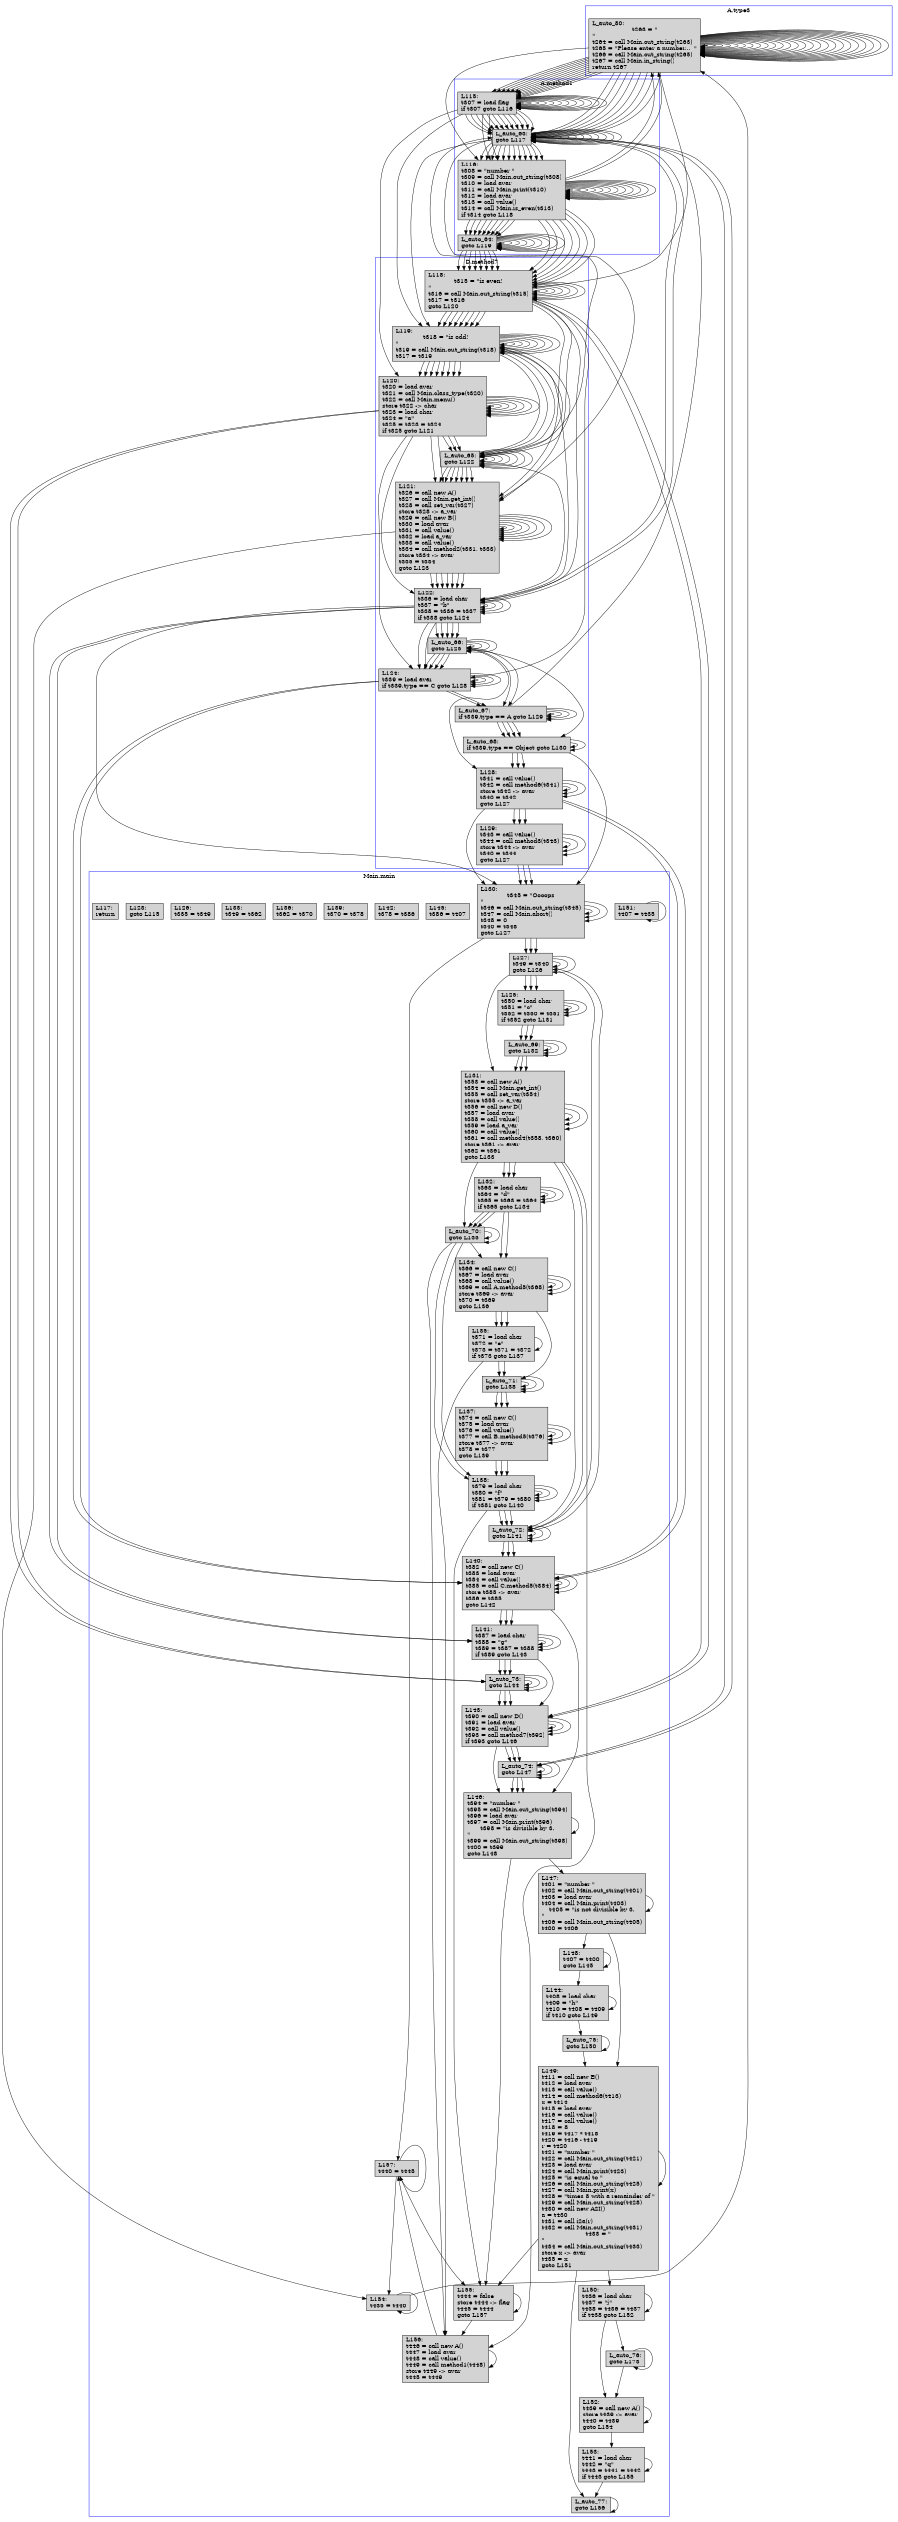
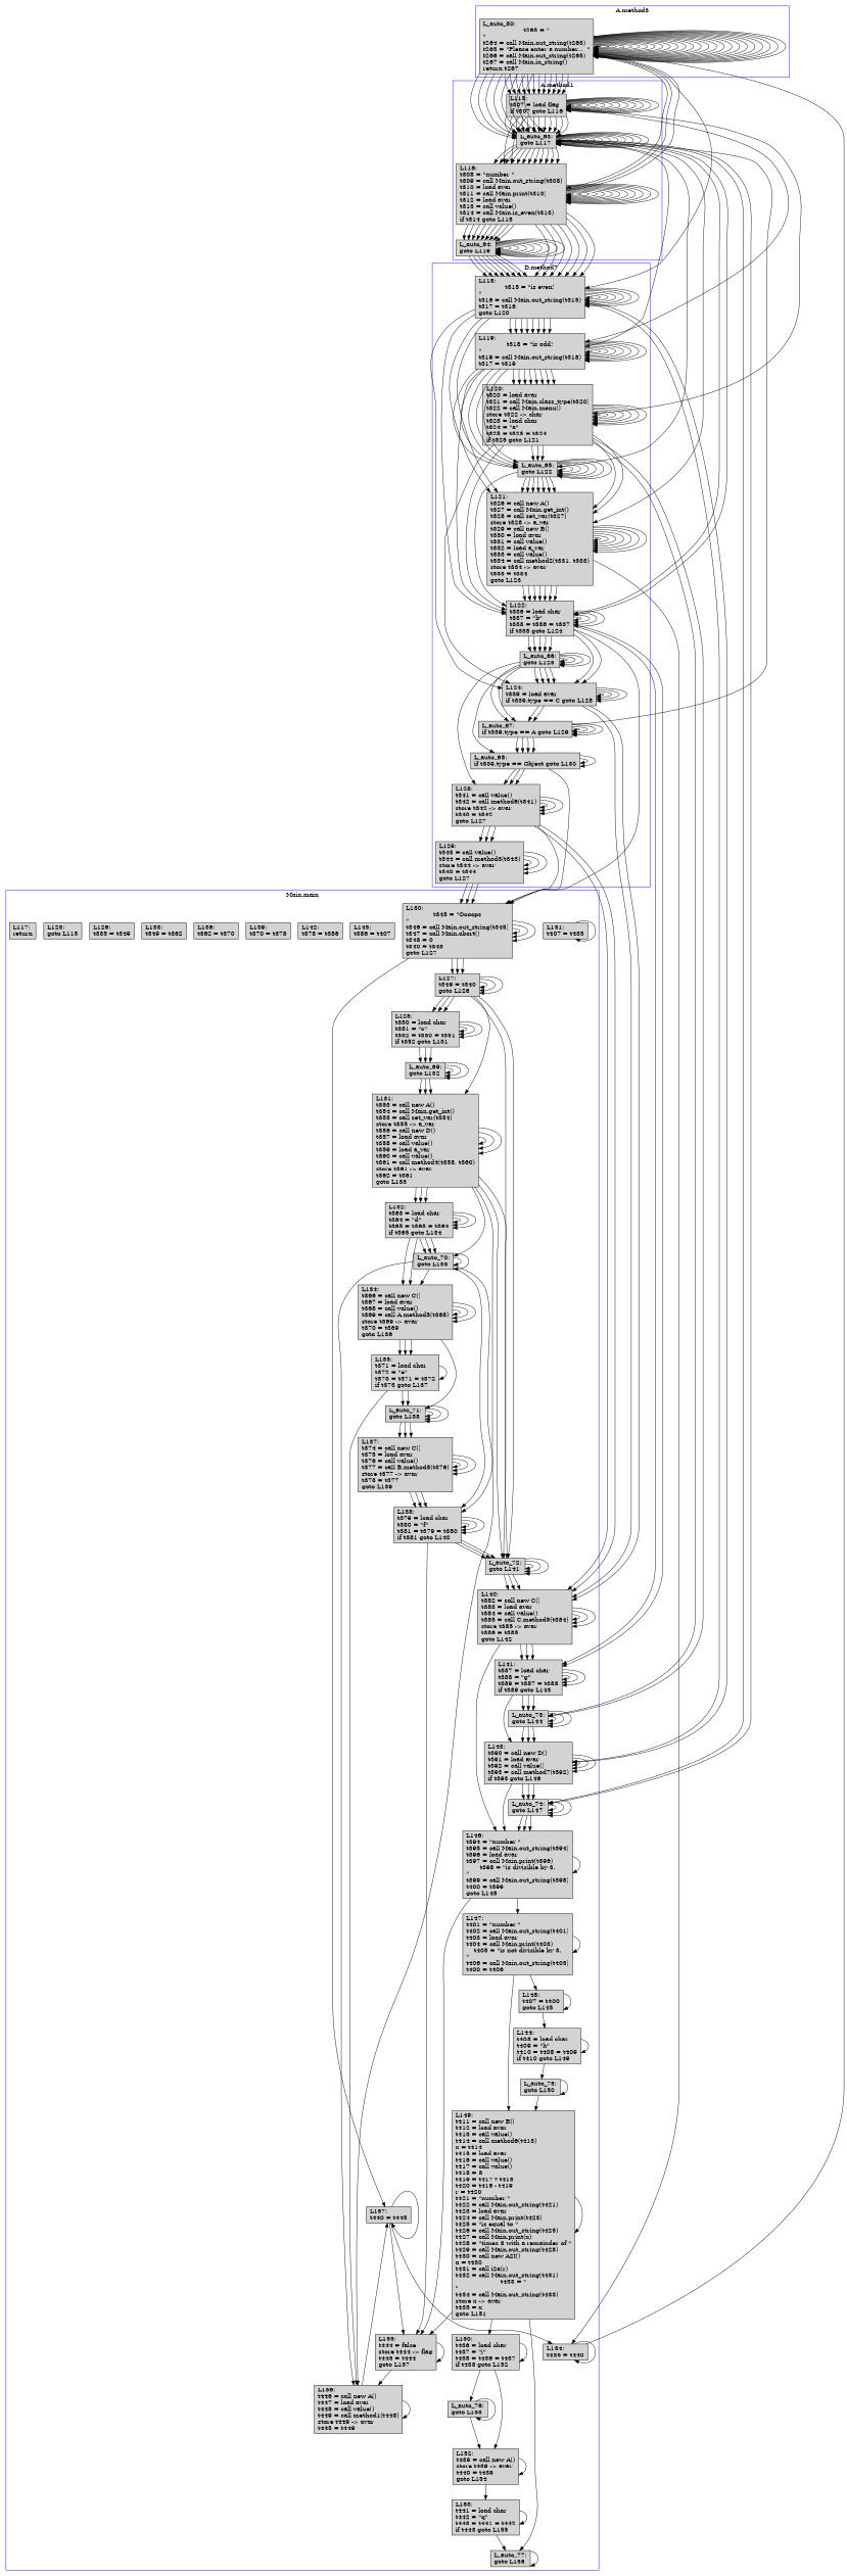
  digraph {
    node [fillcolor=lightgrey shape=box style=filled]
    n1 [label="L_auto_80:\lt263 = \"\n\"\lt264 = call Main.out_string(t263)\lt265 = \"Please enter a number...  \"\lt266 = call Main.out_string(t265)\lt267 = call Main.in_string()\lreturn t267\l"]
    n2 [label="L115:\lt307 = load flag\lif t307 goto L116\l"]
    n3 [label="L_auto_63:\lgoto L117\l"]
    n4 [label="L116:\lt308 = \"number \"\lt309 = call Main.out_string(t308)\lt310 = load avar\lt311 = call Main.print(t310)\lt312 = load avar\lt313 = call value()\lt314 = call Main.is_even(t313)\lif t314 goto L118\l"]
    n5 [label="L_auto_64:\lgoto L119\l"]
    n6 [label="L_auto_67:\lif t339.type == A goto L129\l"]
    n7 [label="L118:\lt315 = \"is even!\n\"\lt316 = call Main.out_string(t315)\lt317 = t316\lgoto L120\l"]
    n8 [label="L119:\lt318 = \"is odd!\n\"\lt319 = call Main.out_string(t318)\lt317 = t319\l"]
    n9 [label="L124:\lt339 = load avar\lif t339.type == C goto L128\l"]
    n10 [label="L120:\lt320 = load avar\lt321 = call Main.class_type(t320)\lt322 = call Main.menu()\lstore t322 -> char\lt323 = load char\lt324 = \"a\"\lt325 = t323 = t324\lif t325 goto L121\l"]
    n11 [label="L_auto_65:\lgoto L122\l"]
    n12 [label="L121:\lt326 = call new A()\lt327 = call Main.get_int()\lt328 = call set_var(t327)\lstore t328 -> a_var\lt329 = call new B()\lt330 = load avar\lt331 = call value()\lt332 = load a_var\lt333 = call value()\lt334 = call method2(t331, t333)\lstore t334 -> avar\lt335 = t334\lgoto L123\l"]
    n13 [label="L122:\lt336 = load char\lt337 = \"b\"\lt338 = t336 = t337\lif t338 goto L124\l"]
    n14 [label="L_auto_66:\lgoto L125\l"]
    n15 [label="L_auto_68:\lif t339.type == Object goto L130\l"]
    n16 [label="L128:\lt341 = call value()\lt342 = call method6(t341)\lstore t342 -> avar\lt340 = t342\lgoto L127\l"]
    n17 [label="L129:\lt343 = call value()\lt344 = call method3(t343)\lstore t344 -> avar\lt340 = t344\lgoto L127\l"]
    n18 [label="L151:\lt407 = t435\l"]
    n19 [label="L154:\lt435 = t440\l"]
    n20 [label="L130:\lt345 = \"Oooops\n\"\lt346 = call Main.out_string(t345)\lt347 = call Main.abort()\lt348 = 0\lt340 = t348\lgoto L127\l"]
    n21 [label="L127:\lt349 = t340\lgoto L126\l"]
    n22 [label="L157:\lt440 = t445\l"]
    n23 [label="L125:\lt350 = load char\lt351 = \"c\"\lt352 = t350 = t351\lif t352 goto L131\l"]
    n24 [label="L131:\lt353 = call new A()\lt354 = call Main.get_int()\lt355 = call set_var(t354)\lstore t355 -> a_var\lt356 = call new D()\lt357 = load avar\lt358 = call value()\lt359 = load a_var\lt360 = call value()\lt361 = call method4(t358, t360)\lstore t361 -> avar\lt362 = t361\lgoto L133\l"]
    n25 [label="L_auto_69:\lgoto L132\l"]
    n26 [label="L132:\lt363 = load char\lt364 = \"d\"\lt365 = t363 = t364\lif t365 goto L134\l"]
    n27 [label="L_auto_70:\lgoto L135\l"]
    n28 [label="L156:\lt446 = call new A()\lt447 = load avar\lt448 = call value()\lt449 = call method1(t448)\lstore t449 -> avar\lt445 = t449\l"]
    n29 [label="L134:\lt366 = call new C()\lt367 = load avar\lt368 = call value()\lt369 = call A.method5(t368)\lstore t369 -> avar\lt370 = t369\lgoto L136\l"]
    n30 [label="L135:\lt371 = load char\lt372 = \"e\"\lt373 = t371 = t372\lif t373 goto L137\l"]
    n31 [label="L_auto_71:\lgoto L138\l"]
    n32 [label="L137:\lt374 = call new C()\lt375 = load avar\lt376 = call value()\lt377 = call B.method5(t376)\lstore t377 -> avar\lt378 = t377\lgoto L139\l"]
    n33 [label="L138:\lt379 = load char\lt380 = \"f\"\lt381 = t379 = t380\lif t381 goto L140\l"]
    n34 [label="L_auto_72:\lgoto L141\l"]
    n35 [label="L155:\lt444 = false\lstore t444 -> flag\lt445 = t444\lgoto L157\l"]
    n36 [label="L140:\lt382 = call new C()\lt383 = load avar\lt384 = call value()\lt385 = call C.method5(t384)\lstore t385 -> avar\lt386 = t385\lgoto L142\l"]
    n37 [label="L141:\lt387 = load char\lt388 = \"g\"\lt389 = t387 = t388\lif t389 goto L143\l"]
    n38 [label="L146:\lt394 = \"number \"\lt395 = call Main.out_string(t394)\lt396 = load avar\lt397 = call Main.print(t396)\lt398 = \"is divisible by 3.\n\"\lt399 = call Main.out_string(t398)\lt400 = t399\lgoto L148\l"]
    n39 [label="L_auto_73:\lgoto L144\l"]
    n40 [label="L143:\lt390 = call new D()\lt391 = load avar\lt392 = call value()\lt393 = call method7(t392)\lif t393 goto L146\l"]
    n41 [label="L_auto_74:\lgoto L147\l"]
    n42 [label="L147:\lt401 = \"number \"\lt402 = call Main.out_string(t401)\lt403 = load avar\lt404 = call Main.print(t403)\lt405 = \"is not divisible by 3.\n\"\lt406 = call Main.out_string(t405)\lt400 = t406\l"]
    n43 [label="L148:\lt407 = t400\lgoto L145\l"]
    n44 [label="L149:\lt411 = call new E()\lt412 = load avar\lt413 = call value()\lt414 = call method6(t413)\lx = t414\lt415 = load avar\lt416 = call value()\lt417 = call value()\lt418 = 8\lt419 = t417 * t418\lt420 = t416 - t419\lr = t420\lt421 = \"number \"\lt422 = call Main.out_string(t421)\lt423 = load avar\lt424 = call Main.print(t423)\lt425 = \"is equal to \"\lt426 = call Main.out_string(t425)\lt427 = call Main.print(x)\lt428 = \"times 8 with a remainder of \"\lt429 = call Main.out_string(t428)\lt430 = call new A2I()\la = t430\lt431 = call i2a(r)\lt432 = call Main.out_string(t431)\lt433 = \"\n\"\lt434 = call Main.out_string(t433)\lstore x -> avar\lt435 = x\lgoto L151\l"]
    n45 [label="L144:\lt408 = load char\lt409 = \"h\"\lt410 = t408 = t409\lif t410 goto L149\l"]
    n46 [label="L_auto_75:\lgoto L150\l"]
    n47 [label="L150:\lt436 = load char\lt437 = \"j\"\lt438 = t436 = t437\lif t438 goto L152\l"]
    n48 [label="L_auto_77:\lgoto L156\l"]
-   n49 [label="L_auto_76:\lgoto L173\l"]
+   n49 [label="L_auto_76:\lgoto L153\l"]
    n50 [label="L152:\lt439 = call new A()\lstore t439 -> avar\lt440 = t439\lgoto L154\l"]
    n51 [label="L153:\lt441 = load char\lt442 = \"q\"\lt443 = t441 = t442\lif t443 goto L155\l"]
    n52 [label="L145:\lt386 = t407\l"]
    n53 [label="L142:\lt378 = t386\l"]
    n54 [label="L139:\lt370 = t378\l"]
    n55 [label="L136:\lt362 = t370\l"]
    n56 [label="L133:\lt349 = t362\l"]
    n57 [label="L126:\lt335 = t349\l"]
    n58 [label="L123:\lgoto L115\l"]
    n59 [label="L117:\lreturn\l"]
    subgraph cluster_1 {
      color=blue
-     label="A.type3"
+     label="A.method3"
      n1
    }
    subgraph cluster_2 {
      color=blue
      label="A.method1"
      n2
      n3
      n4
      n5
    }
    subgraph cluster_3 {
      color=blue
      label="A.method1"
    }
    subgraph cluster_4 {
      color=blue
      label="A.method2"
    }
    subgraph cluster_5 {
      color=blue
      label="A.method4"
    }
    subgraph cluster_6 {
      color=blue
      label="A.value"
    }
    subgraph cluster_7 {
      color=blue
      label="A.set_var"
    }
    subgraph cluster_8 {
      color=blue
      label="B.method5"
    }
    subgraph cluster_9 {
      color=blue
      label="C.method5"
    }
    subgraph cluster_10 {
      color=blue
      label="C.method6"
    }
    subgraph cluster_11 {
      color=blue
      label="D.method7"
      n6
      n7
      n8
      n9
      n10
      n11
      n12
      n13
      n14
      n15
      n16
      n17
    }
    subgraph cluster_12 {
      color=blue
      label="E.method6"
    }
    subgraph cluster_13 {
      color=blue
      label="A2I.a2i"
    }
    subgraph cluster_14 {
      color=blue
      label="Main.print"
    }
    subgraph cluster_15 {
      color=blue
      label="A2I.i2a"
    }
    subgraph cluster_16 {
      color=blue
      label="A2I.i2a_aux"
    }
    subgraph cluster_17 {
      color=blue
      label="Main.main"
      n18
      n19
      n20
      n21
      n22
      n23
      n24
      n25
      n26
      n27
      n28
      n29
      n30
      n31
      n32
      n33
      n34
      n35
      n36
      n37
      n38
      n39
      n40
      n41
      n42
      n43
      n44
      n45
      n46
      n47
      n48
      n49
      n50
      n51
      n52
      n53
      n54
      n55
      n56
      n57
      n58
      n59
    }
    subgraph cluster_18 {
      color=blue
      label="Main.is_even"
    }
    subgraph cluster_19 {
      color=blue
      label="A2I.c2i"
    }
    subgraph cluster_20 {
      color=blue
      label="A2I.i2c"
    }
    subgraph cluster_21 {
      color=blue
      label="A2I.a2i_aux"
    }
    subgraph cluster_22 {
      color=blue
      label="Main.class_type"
    }
    subgraph cluster_23 {
      color=blue
      label="Main.menu"
    }
    subgraph cluster_24 {
      color=blue
      label="Main.get_int"
    }
    subgraph cluster_25 {
      color=blue
      label="Main.prompt"
    }
    n1 -> n1
    n1 -> n1
    n1 -> n1
    n1 -> n1
    n1 -> n1
    n1 -> n1
    n1 -> n1
    n1 -> n1
    n1 -> n1
    n1 -> n1
    n1 -> n1
    n1 -> n1
    n1 -> n1
    n1 -> n1
    n1 -> n1
    n1 -> n1
    n1 -> n1
    n1 -> n1
    n1 -> n1
    n1 -> n1
    n1 -> n1
    n1 -> n1
    n1 -> n1
    n1 -> n1
    n1 -> n1
    n1 -> n2
    n1 -> n2
    n1 -> n2
    n1 -> n2
    n1 -> n2
    n1 -> n2
    n1 -> n2
    n1 -> n2
    n1 -> n2
    n1 -> n2
    n1 -> n2
    n1 -> n2
    n1 -> n3
    n1 -> n3
    n1 -> n3
    n1 -> n3
    n1 -> n3
    n1 -> n3
    n1 -> n3
    n1 -> n3
    n1 -> n4
    n1 -> n7
    n2 -> n2
    n2 -> n2
    n2 -> n2
    n2 -> n2
    n2 -> n2
    n2 -> n2
    n2 -> n2
    n2 -> n2
    n2 -> n2
    n2 -> n2
    n2 -> n2
    n2 -> n2
    n2 -> n3
    n2 -> n3
    n2 -> n3
    n2 -> n3
    n2 -> n3
    n2 -> n3
    n2 -> n3
    n2 -> n3
    n2 -> n3
    n2 -> n3
    n2 -> n3
    n2 -> n3
    n2 -> n4
    n2 -> n4
    n2 -> n8
    n2 -> n10
    n3 -> n3
    n3 -> n3
    n3 -> n3
    n3 -> n3
    n3 -> n3
    n3 -> n3
    n3 -> n3
    n3 -> n3
    n3 -> n3
    n3 -> n3
    n3 -> n3
    n3 -> n3
    n3 -> n4
    n3 -> n4
    n3 -> n4
    n3 -> n4
    n3 -> n4
    n3 -> n4
    n3 -> n4
    n3 -> n4
    n3 -> n4
    n3 -> n4
    n3 -> n4
    n3 -> n4
    n3 -> n8
-   n11 -> n3
+   n3 -> n11
    n3 -> n12
    n3 -> n13
    n3 -> n13
    n3 -> n41
    n3 -> n41
    n4 -> n1
    n4 -> n1
    n4 -> n4
    n4 -> n4
    n4 -> n4
    n4 -> n4
    n4 -> n4
    n4 -> n4
    n4 -> n4
    n4 -> n4
    n4 -> n4
    n4 -> n4
    n4 -> n4
    n4 -> n4
    n4 -> n5
    n4 -> n5
    n4 -> n5
    n4 -> n5
    n4 -> n5
    n4 -> n5
    n4 -> n5
    n4 -> n5
    n4 -> n5
    n4 -> n7
    n4 -> n7
    n4 -> n7
    n4 -> n7
    n4 -> n7
    n4 -> n7
    n4 -> n7
    n5 -> n5
    n5 -> n5
    n5 -> n5
    n5 -> n5
    n5 -> n5
    n5 -> n5
    n5 -> n5
    n5 -> n5
    n5 -> n5
    n5 -> n7
    n5 -> n7
    n5 -> n7
    n5 -> n7
    n5 -> n7
    n5 -> n7
    n5 -> n7
    n5 -> n7
    n6 -> n3
    n6 -> n6
    n6 -> n6
    n6 -> n6
    n6 -> n6
    n6 -> n15
    n6 -> n15
    n6 -> n15
    n6 -> n15
    n7 -> n7
    n7 -> n7
    n7 -> n7
    n7 -> n7
    n7 -> n7
    n7 -> n7
    n7 -> n7
    n7 -> n8
    n7 -> n8
    n7 -> n8
    n7 -> n8
    n7 -> n8
    n7 -> n8
    n7 -> n8
    n7 -> n8
    n7 -> n9
    n7 -> n12
    n7 -> n12
    n7 -> n13
    n7 -> n40
    n7 -> n40
    n8 -> n8
    n8 -> n8
    n8 -> n8
    n8 -> n8
    n8 -> n8
    n8 -> n8
    n8 -> n8
    n8 -> n8
    n8 -> n10
    n8 -> n10
    n8 -> n10
    n8 -> n10
    n8 -> n10
    n8 -> n10
    n8 -> n10
    n8 -> n10
    n8 -> n11
    n8 -> n11
    n8 -> n11
    n8 -> n11
    n8 -> n11
    n8 -> n13
    n9 -> n6
    n9 -> n6
    n9 -> n9
    n9 -> n9
    n9 -> n9
    n9 -> n9
    n9 -> n36
    n9 -> n36
    n10 -> n9
    n10 -> n10
    n10 -> n10
    n10 -> n10
    n10 -> n10
    n10 -> n10
    n10 -> n10
    n10 -> n10
    n10 -> n11
    n10 -> n11
    n10 -> n11
    n10 -> n12
    n10 -> n12
    n10 -> n13
    n10 -> n39
    n10 -> n39
    n11 -> n11
    n11 -> n11
    n11 -> n11
    n11 -> n11
    n11 -> n11
    n11 -> n11
    n11 -> n11
    n11 -> n12
    n11 -> n12
    n11 -> n12
    n11 -> n12
    n11 -> n12
    n11 -> n12
    n11 -> n12
    n11 -> n13
    n12 -> n12
    n12 -> n12
    n12 -> n12
    n12 -> n12
    n12 -> n12
    n12 -> n12
    n12 -> n12
    n12 -> n13
    n12 -> n13
    n12 -> n13
    n12 -> n13
    n12 -> n13
    n12 -> n13
    n12 -> n13
    n12 -> n19
    n13 -> n9
    n13 -> n9
    n13 -> n13
    n13 -> n13
    n13 -> n13
    n13 -> n13
    n13 -> n14
    n13 -> n14
    n13 -> n14
    n13 -> n14
    n13 -> n14
    n13 -> n20
    n13 -> n37
    n13 -> n37
    n14 -> n6
    n14 -> n6
    n14 -> n9
    n14 -> n9
    n14 -> n9
    n14 -> n9
    n14 -> n14
    n14 -> n14
    n14 -> n14
    n14 -> n14
    n14 -> n15
    n14 -> n16
    n15 -> n15
    n15 -> n15
    n15 -> n16
    n15 -> n16
    n15 -> n16
    n15 -> n20
    n16 -> n16
    n16 -> n16
    n16 -> n16
    n16 -> n17
    n16 -> n17
    n16 -> n17
    n16 -> n20
    n16 -> n36
    n16 -> n36
    n17 -> n17
    n17 -> n17
    n17 -> n17
    n17 -> n20
    n17 -> n20
    n17 -> n20
    n18 -> n18
    n19 -> n1
    n19 -> n19
    n20 -> n20
    n20 -> n20
    n20 -> n20
    n20 -> n21
    n20 -> n21
    n20 -> n21
    n20 -> n22
    n21 -> n21
    n21 -> n21
    n21 -> n21
    n21 -> n23
    n21 -> n23
    n21 -> n23
    n21 -> n24
    n21 -> n34
    n21 -> n34
    n22 -> n19
    n22 -> n22
    n22 -> n35
    n23 -> n23
    n23 -> n23
    n23 -> n23
    n23 -> n25
    n23 -> n25
    n23 -> n25
    n24 -> n24
    n24 -> n24
    n24 -> n24
    n24 -> n26
    n24 -> n26
    n24 -> n26
    n24 -> n27
    n24 -> n28
    n24 -> n34
    n24 -> n34
    n25 -> n24
    n25 -> n24
    n25 -> n24
    n25 -> n25
    n25 -> n25
    n25 -> n25
    n26 -> n26
    n26 -> n26
    n26 -> n26
    n26 -> n27
    n26 -> n27
    n26 -> n27
    n26 -> n29
    n26 -> n29
    n27 -> n27
    n27 -> n27
    n27 -> n28
    n27 -> n29
    n27 -> n33
    n27 -> n33
    n28 -> n22
    n28 -> n28
    n29 -> n29
    n29 -> n29
    n29 -> n29
    n29 -> n30
    n29 -> n30
    n29 -> n30
    n29 -> n31
    n30 -> n28
    n30 -> n30
    n30 -> n31
    n30 -> n31
    n31 -> n31
    n31 -> n31
    n31 -> n31
    n31 -> n32
    n31 -> n32
    n31 -> n32
    n32 -> n32
    n32 -> n32
    n32 -> n32
    n32 -> n33
    n32 -> n33
    n32 -> n33
    n33 -> n33
    n33 -> n33
    n33 -> n33
    n33 -> n34
    n33 -> n34
    n33 -> n34
    n33 -> n35
    n34 -> n34
    n34 -> n34
    n34 -> n34
    n34 -> n36
    n34 -> n36
    n34 -> n36
    n35 -> n28
    n35 -> n35
    n36 -> n36
    n36 -> n36
    n36 -> n36
    n36 -> n37
    n36 -> n37
    n36 -> n37
    n36 -> n38
    n37 -> n37
    n37 -> n37
    n37 -> n37
    n37 -> n39
    n37 -> n39
    n37 -> n39
    n37 -> n40
    n38 -> n35
    n38 -> n38
    n38 -> n42
    n39 -> n39
    n39 -> n39
    n39 -> n39
    n39 -> n40
    n39 -> n40
    n39 -> n40
    n40 -> n38
    n40 -> n40
    n40 -> n40
    n40 -> n40
    n40 -> n41
    n40 -> n41
    n40 -> n41
    n41 -> n38
    n41 -> n38
    n41 -> n38
    n41 -> n41
    n41 -> n41
    n41 -> n41
    n42 -> n42
    n42 -> n43
    n42 -> n44
    n43 -> n43
    n43 -> n45
    n44 -> n35
    n44 -> n44
    n44 -> n47
    n44 -> n48
    n45 -> n45
    n45 -> n46
    n46 -> n44
    n46 -> n46
    n47 -> n47
    n47 -> n49
    n47 -> n50
    n48 -> n48
    n49 -> n49
    n49 -> n50
    n50 -> n50
    n50 -> n51
    n51 -> n48
    n51 -> n51
  }
